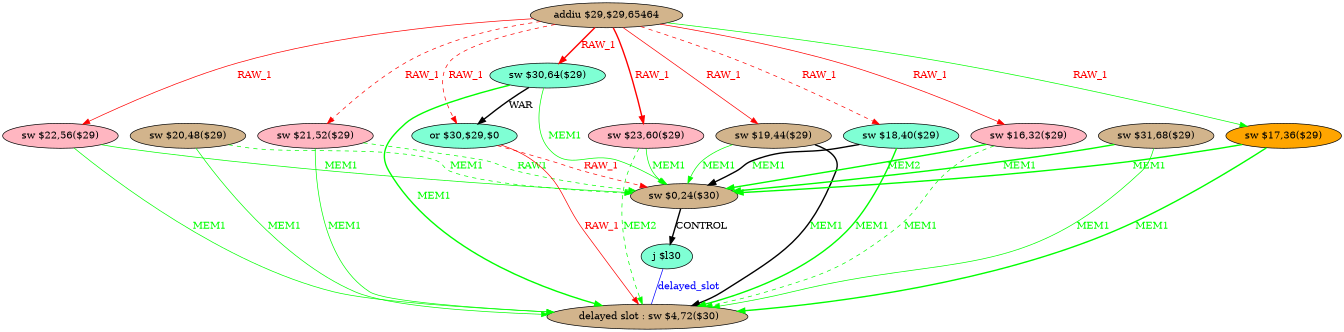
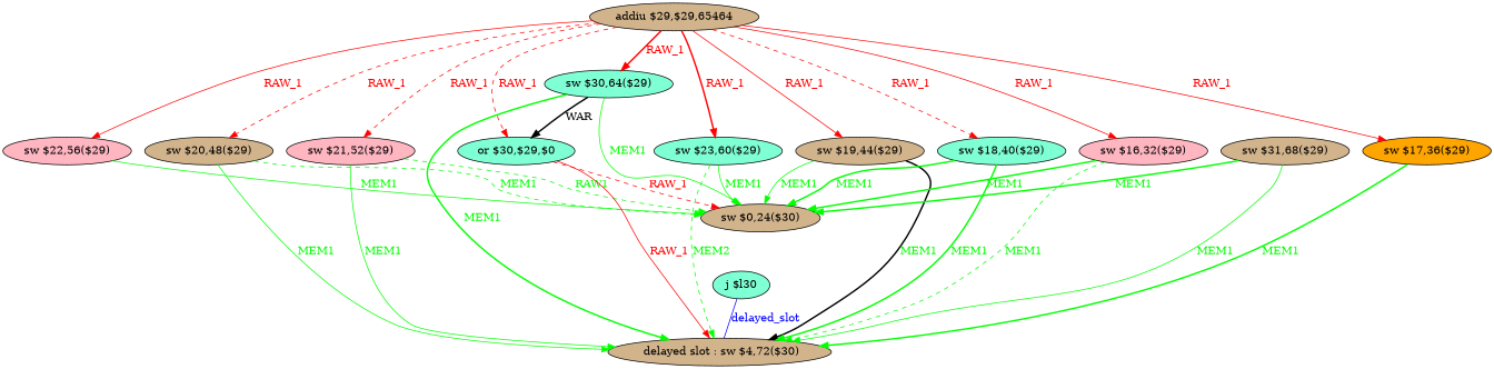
  digraph {
    node [fillcolor=tan shape=ellipse style=filled]
    edge [color=green fontcolor=green style=solid]
    n1 [label=" delayed slot : sw $4,72($30)"]
    n2 [fillcolor=aquamarine label="j $l30"]
    n3 [label="addiu $29,$29,65464"]
    n4 [fillcolor=aquamarine label="sw $30,64($29)"]
-   n5 [fillcolor=lightpink label="sw $23,60($29)"]
+   n5 [fillcolor=aquamarine label="sw $23,60($29)"]
    n6 [fillcolor=lightpink label="sw $22,56($29)"]
    n7 [fillcolor=lightpink label="sw $21,52($29)"]
    n8 [label="sw $20,48($29)"]
    n9 [label="sw $19,44($29)"]
    n10 [fillcolor=aquamarine label="sw $18,40($29)"]
    n11 [fillcolor=orange label="sw $17,36($29)"]
    n12 [fillcolor=lightpink label="sw $16,32($29)"]
    n13 [fillcolor=aquamarine label="or $30,$29,$0"]
    n14 [label="sw $0,24($30)"]
    n15 [label="sw $31,68($29)"]
    n2 -> n1 [color=blue dir=none fontcolor=blue label=delayed_slot]
    n3 -> n4 [color=red fontcolor=red label=RAW_1 style=bold]
    n3 -> n5 [color=red fontcolor=red label=RAW_1 style=bold]
    n3 -> n6 [color=red fontcolor=red label=RAW_1]
    n3 -> n7 [color=red fontcolor=red label=RAW_1 style=dashed]
+   n3 -> n8 [color=red fontcolor=red label=RAW_1 style=dashed]
    n3 -> n9 [color=red fontcolor=red label=RAW_1]
    n3 -> n10 [color=red fontcolor=red label=RAW_1 style=dashed]
-   n3 -> n11 [fontcolor=red label=RAW_1]
+   n3 -> n11 [color=red fontcolor=red label=RAW_1]
    n3 -> n12 [color=red fontcolor=red label=RAW_1]
    n3 -> n13 [color=red fontcolor=red label=RAW_1 style=dashed]
    n4 -> n1 [label=MEM1 style=bold]
    n4 -> n13 [label=WAR style=bold color="" fontcolor=""]
    n4 -> n14 [label=MEM1]
    n5 -> n1 [label=MEM2 style=dashed]
    n5 -> n14 [label=MEM1]
-   n6 -> n1 [label=MEM1]
    n6 -> n14 [label=MEM1]
    n7 -> n1 [label=MEM1]
    n7 -> n14 [label=RAW1 style=dashed]
    n8 -> n1 [label=MEM1]
    n8 -> n14 [label=MEM1 style=dashed]
    n9 -> n1 [color=black label=MEM1 style=bold]
    n9 -> n14 [label=MEM1]
    n10 -> n1 [label=MEM1 style=bold]
-   n10 -> n14 [color=black label=MEM1 style=bold]
+   n10 -> n14 [label=MEM1 style=bold]
    n11 -> n1 [label=MEM1 style=bold]
-   n11 -> n14 [label=MEM1 style=bold]
    n12 -> n1 [label=MEM1 style=dashed]
-   n12 -> n14 [label=MEM2 style=bold]
+   n12 -> n14 [label=MEM1 style=bold]
    n13 -> n1 [color=red fontcolor=red label=RAW_1]
    n13 -> n14 [color=red fontcolor=red label=RAW_1 style=dashed]
-   n14 -> n2 [label=CONTROL style=bold color="" fontcolor=""]
    n15 -> n1 [label=MEM1]
    n15 -> n14 [label=MEM1 style=bold]
  }
